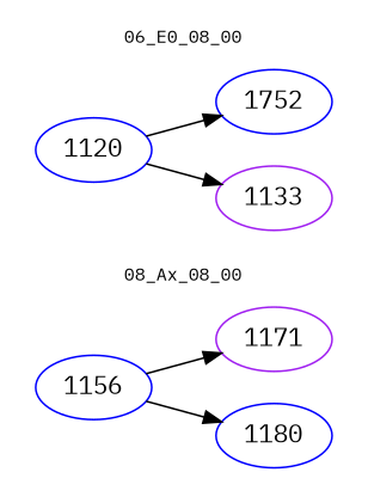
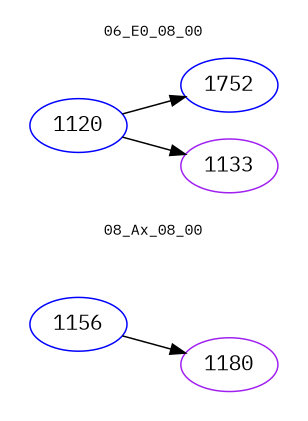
  digraph {
    fontname="IBM Plex Mono"
    rankdir=LR
    node [color=blue fontname="IBM Plex Mono"]
    edge [color=black fontname="IBM Plex Mono"]
    n1 [label=1156]
-   n2 [label=1180]
-   n3 [color=purple label=1171]
+   n2 [color=purple label=1180]
    n4 [label=1120]
    n5 [color=purple label=1133]
    n6 [label=1752]
    subgraph cluster_1 {
      color=white
      fontsize=10
      label="08_Ax_08_00"
      n1
      n2
-     n3
    }
    subgraph cluster_2 {
      color=white
      fontsize=10
      label="06_E0_08_00"
      n4
      n5
      n6
    }
    n1 -> n2
-   n1 -> n3
    n4 -> n5
    n4 -> n6
  }
